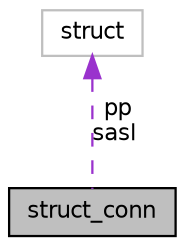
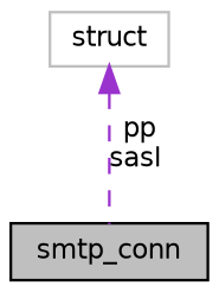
  digraph {
    node [fontname=Helvetica fontsize=10 shape=record style=filled]
-   n1 [color=black fillcolor=grey75 fontcolor=black height=0.2 label=struct_conn width=0.4]
+   n1 [color=black fillcolor=grey75 fontcolor=black height=0.2 label=smtp_conn width=0.4]
    n2 [color=grey75 fillcolor=white height=0.2 label=struct width=0.4]
    n2 -> n1 [color=darkorchid3 dir=back fontname=Helvetica fontsize=10 label=" pp\nsasl" labelfontname=Helvetica labelfontsize=10 style=dashed]
  }
